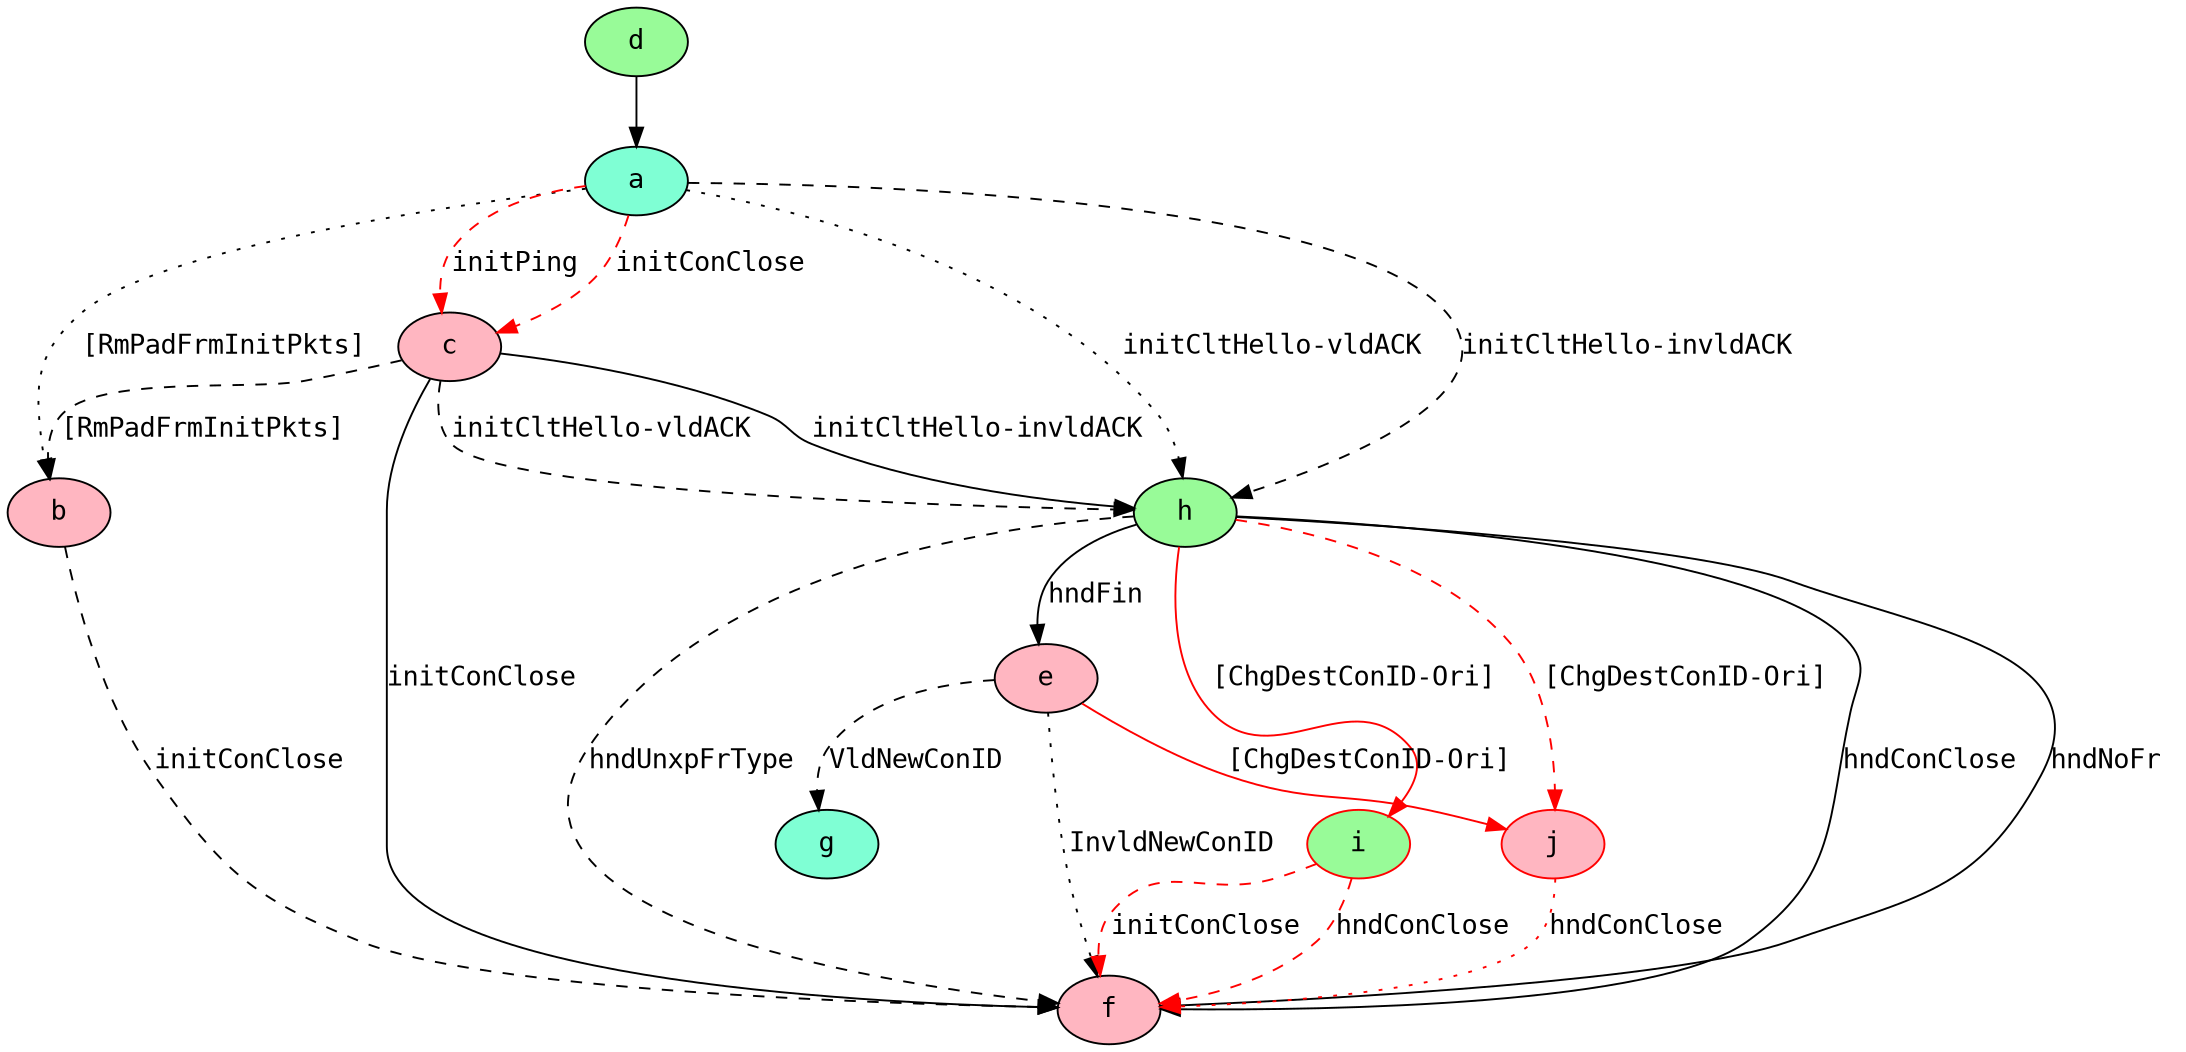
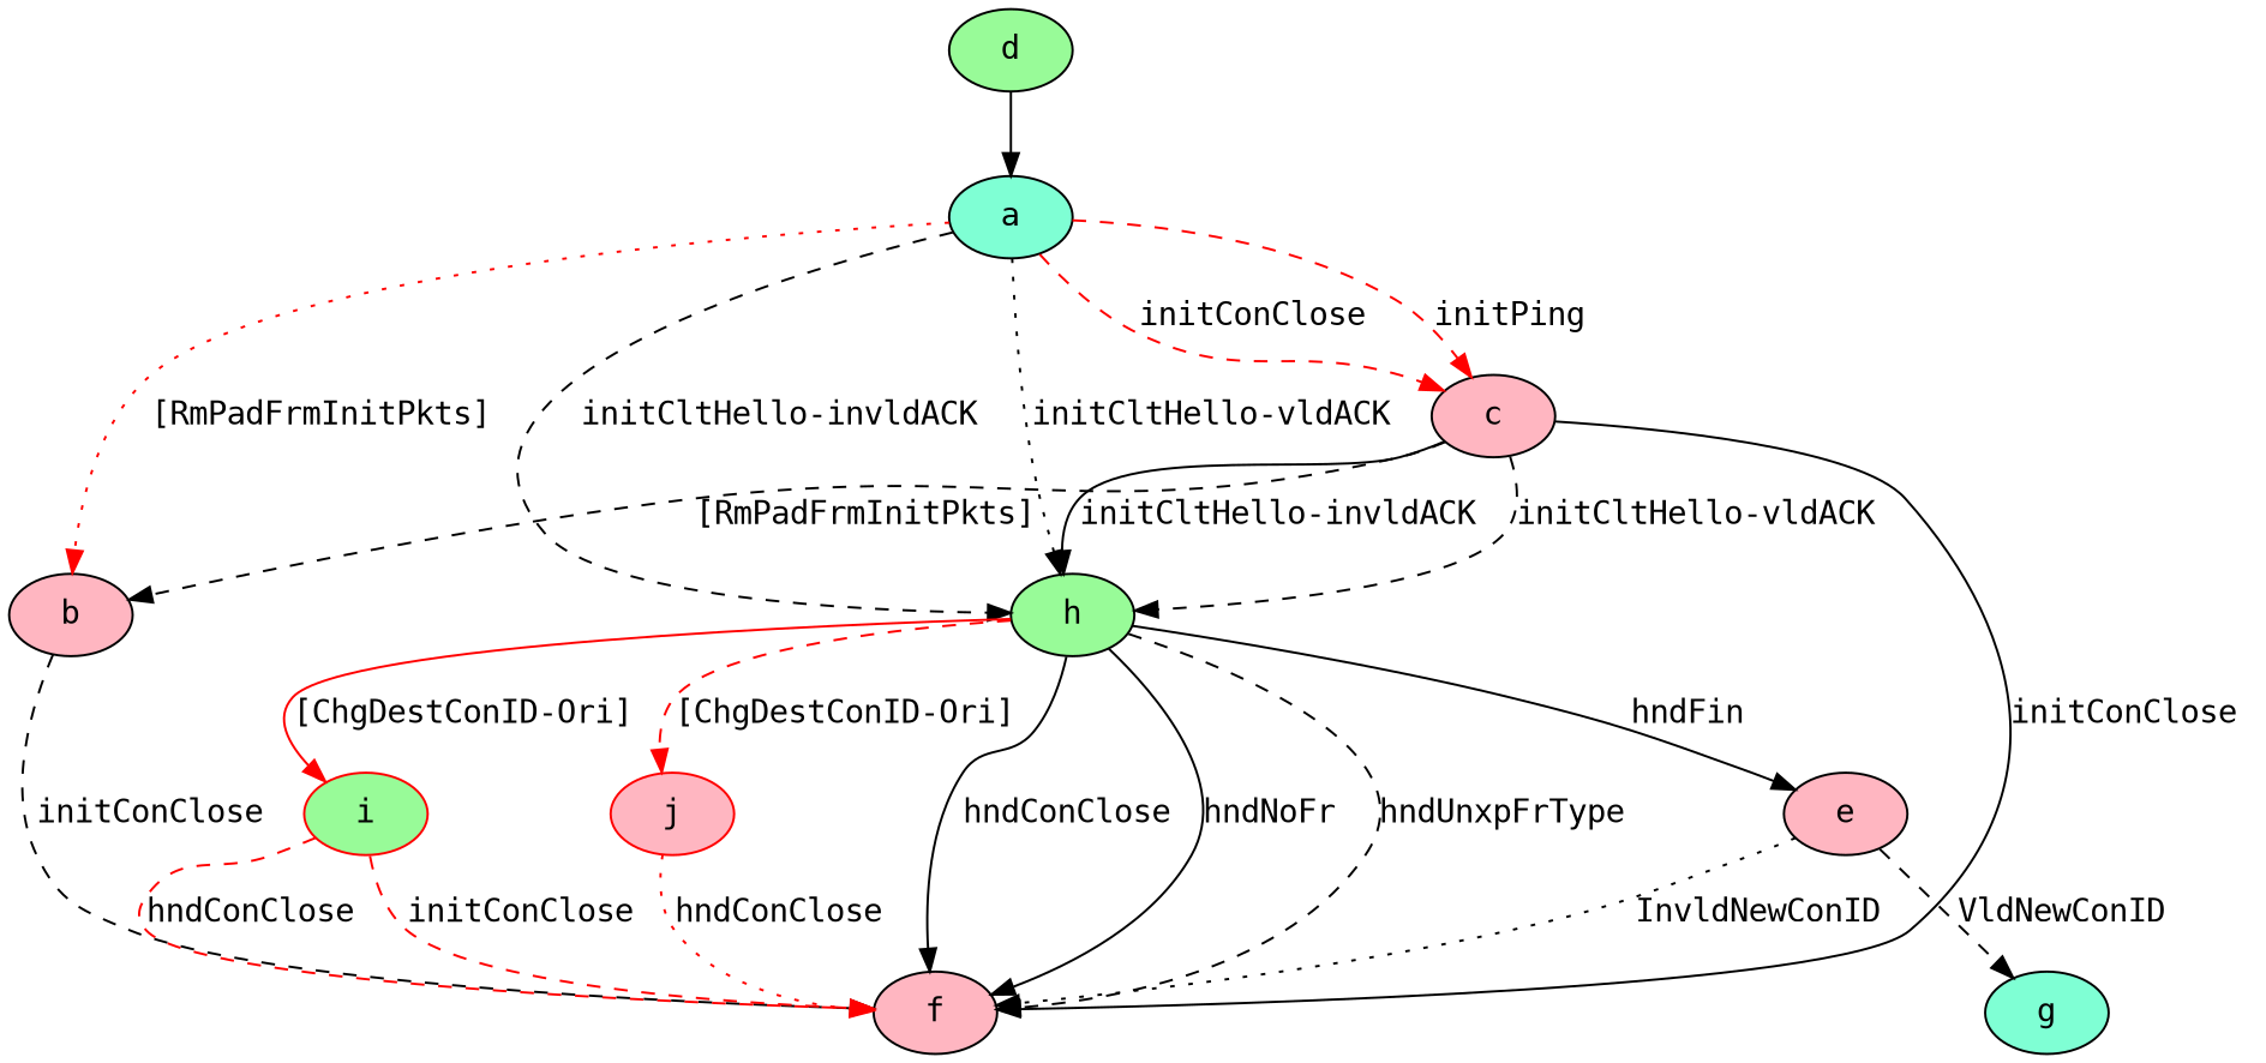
  digraph {
    fontname="DejaVu Sans Mono"
    node [fillcolor=lightpink fontname="DejaVu Sans Mono" style=filled]
    edge [fontname="DejaVu Sans Mono" style=dashed]
    a [fillcolor=aquamarine]
    b
    c
    h [fillcolor=palegreen]
    f
    e
    i [color=red fillcolor=palegreen]
    j [color=red]
    g [fillcolor=aquamarine]
    d [fillcolor=palegreen]
-   a -> b [label="[RmPadFrmInitPkts] " style=dotted]
+   a -> b [label="[RmPadFrmInitPkts] " style=dotted color=red]
    a -> c [color=red label="initPing "]
    a -> c [color=red label="initConClose "]
    a -> h [label="initCltHello-vldACK " style=dotted]
    a -> h [label="initCltHello-invldACK "]
    b -> f [label="initConClose "]
    c -> b [label="[RmPadFrmInitPkts] "]
    c -> h [label="initCltHello-vldACK "]
    c -> h [label="initCltHello-invldACK " style=solid]
    c -> f [label="initConClose " style=solid]
    h -> f [label="hndConClose " style=solid]
    h -> f [label="hndNoFr " style=solid]
    h -> f [label="hndUnxpFrType "]
    h -> e [label="hndFin " style=solid]
    h -> i [color=red label="[ChgDestConID-Ori] " style=solid]
    h -> j [color=red label="[ChgDestConID-Ori] "]
    e -> f [label="InvldNewConID " style=dotted]
-   e -> j [color=red label="[ChgDestConID-Ori] " style=solid]
    e -> g [label="VldNewConID "]
    i -> f [color=red label="initConClose "]
    i -> f [color=red label="hndConClose "]
    j -> f [color=red label="hndConClose " style=dotted]
    d -> a [style=solid]
  }
